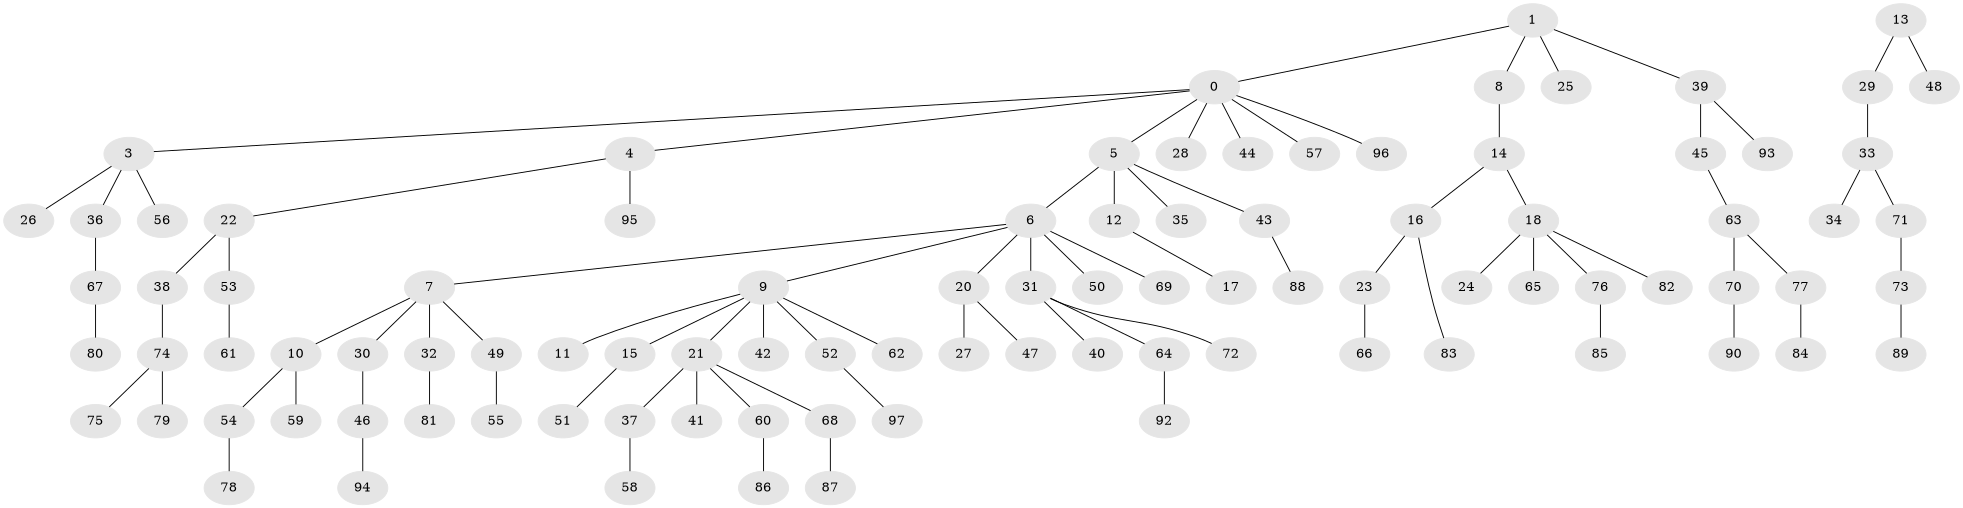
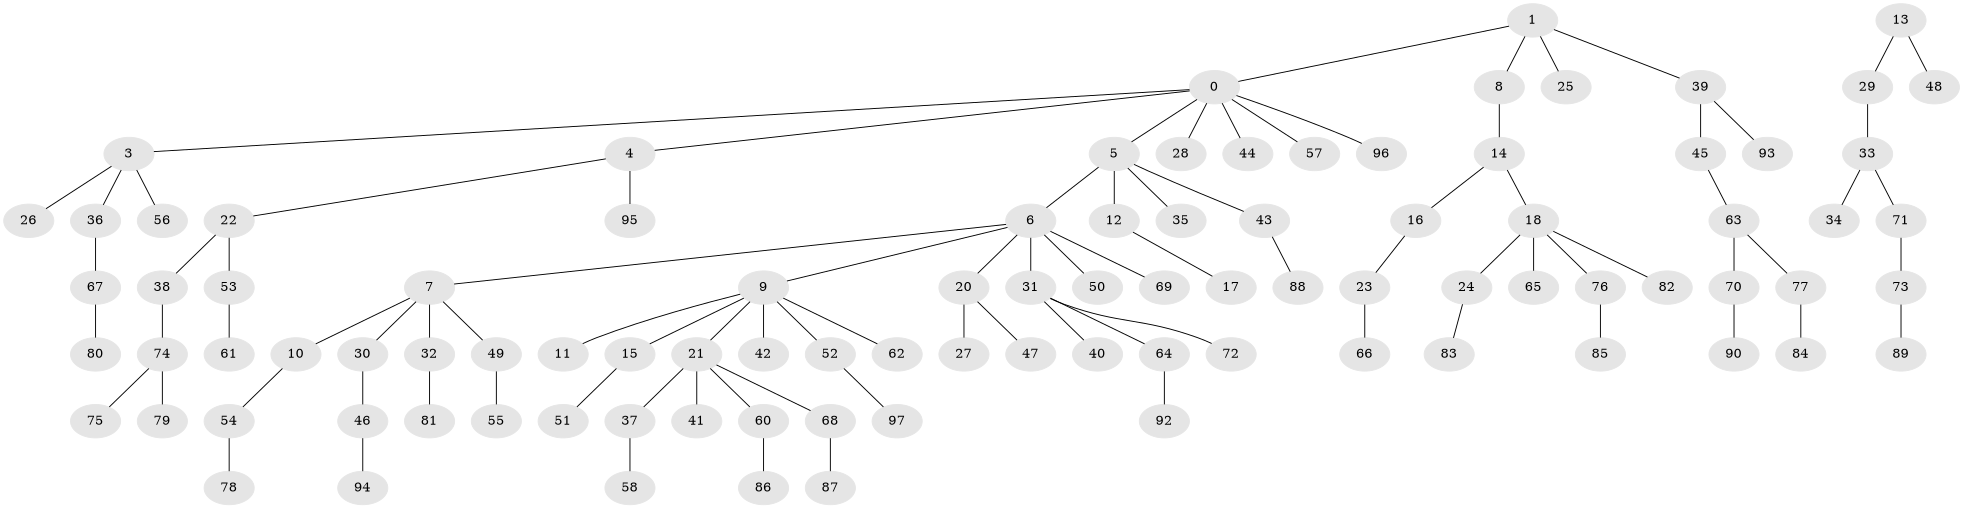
  graph {
    node [color=gray90 style=filled]
    n1 [label=0]
    1
    8
    25
    39
    3
    4
    5
    28
    44
    57
    96
    14
    45
    93
    26
    36
    56
    22
    95
    6
    12
    35
    43
    67
    38
    53
    7
    9
    20
    31
    50
    69
    17
    88
    10
    30
    32
    49
    11
    15
    21
    42
    52
    62
    27
    47
    40
    64
    72
    54
-   59
    13
    29
    48
    46
    81
    55
    16
    18
    51
    37
    41
    60
    68
    n66 [label=97]
    78
    33
    23
    83
    24
    65
    76
    82
    66
    85
    58
    86
    87
    74
    61
    34
    71
    94
    92
    73
    80
    75
    79
    63
    70
    77
    90
    84
    89
    n1 -- 3
    n1 -- 4
    n1 -- 5
    n1 -- 28
    n1 -- 44
    n1 -- 57
    n1 -- 96
    1 -- n1
    1 -- 8
    1 -- 25
    1 -- 39
    8 -- 14
    39 -- 45
    39 -- 93
    3 -- 26
    3 -- 36
    3 -- 56
    4 -- 22
    4 -- 95
    5 -- 6
    5 -- 12
    5 -- 35
    5 -- 43
    14 -- 16
    14 -- 18
    45 -- 63
    36 -- 67
    22 -- 38
    22 -- 53
    6 -- 7
    6 -- 9
    6 -- 20
    6 -- 31
    6 -- 50
    6 -- 69
    12 -- 17
    43 -- 88
    67 -- 80
    38 -- 74
    53 -- 61
    7 -- 10
    7 -- 30
    7 -- 32
    7 -- 49
    9 -- 11
    9 -- 15
    9 -- 21
    9 -- 42
    9 -- 52
    9 -- 62
    20 -- 27
    20 -- 47
    31 -- 40
    31 -- 64
    31 -- 72
    10 -- 54
-   10 -- 59
    30 -- 46
    32 -- 81
    49 -- 55
    15 -- 51
    21 -- 37
    21 -- 41
    21 -- 60
    21 -- 68
    52 -- n66
    64 -- 92
    54 -- 78
    13 -- 29
    13 -- 48
    29 -- 33
    46 -- 94
    16 -- 23
-   16 -- 83
+   24 -- 83
    18 -- 24
    18 -- 65
    18 -- 76
    18 -- 82
    37 -- 58
    60 -- 86
    68 -- 87
    33 -- 34
    33 -- 71
    23 -- 66
    76 -- 85
    74 -- 75
    74 -- 79
    71 -- 73
    73 -- 89
    63 -- 70
    63 -- 77
    70 -- 90
    77 -- 84
  }
